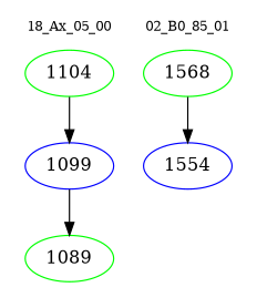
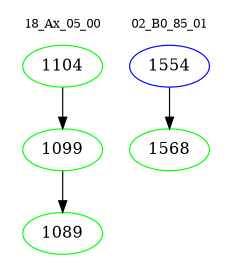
  digraph {
    fontname="DejaVu Serif"
    node [color=green fontname="DejaVu Serif"]
    edge [color=black fontname="DejaVu Serif"]
    n1 [label=1104]
-   n2 [color=blue label=1099]
+   n2 [label=1099]
    n3 [label=1089]
    n4 [color=blue label=1554]
    n5 [label=1568]
    subgraph cluster_1 {
      color=white
      fontsize=10
      label="18_Ax_05_00"
      n1
      n2
      n3
    }
    subgraph cluster_2 {
      color=white
      fontsize=10
      label="02_B0_85_01"
      n4
      n5
    }
    n1 -> n2
    n2 -> n3
-   n5 -> n4
+   n4 -> n5
  }
